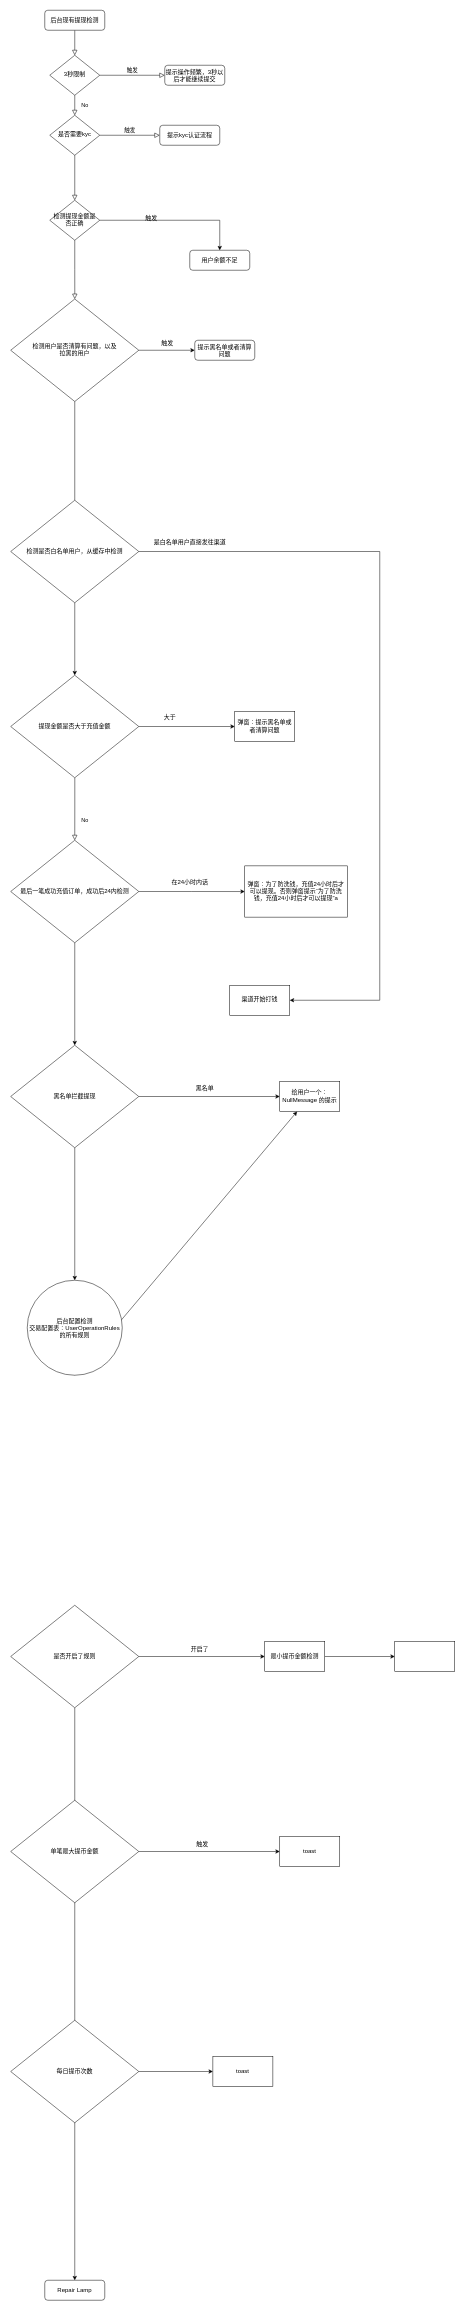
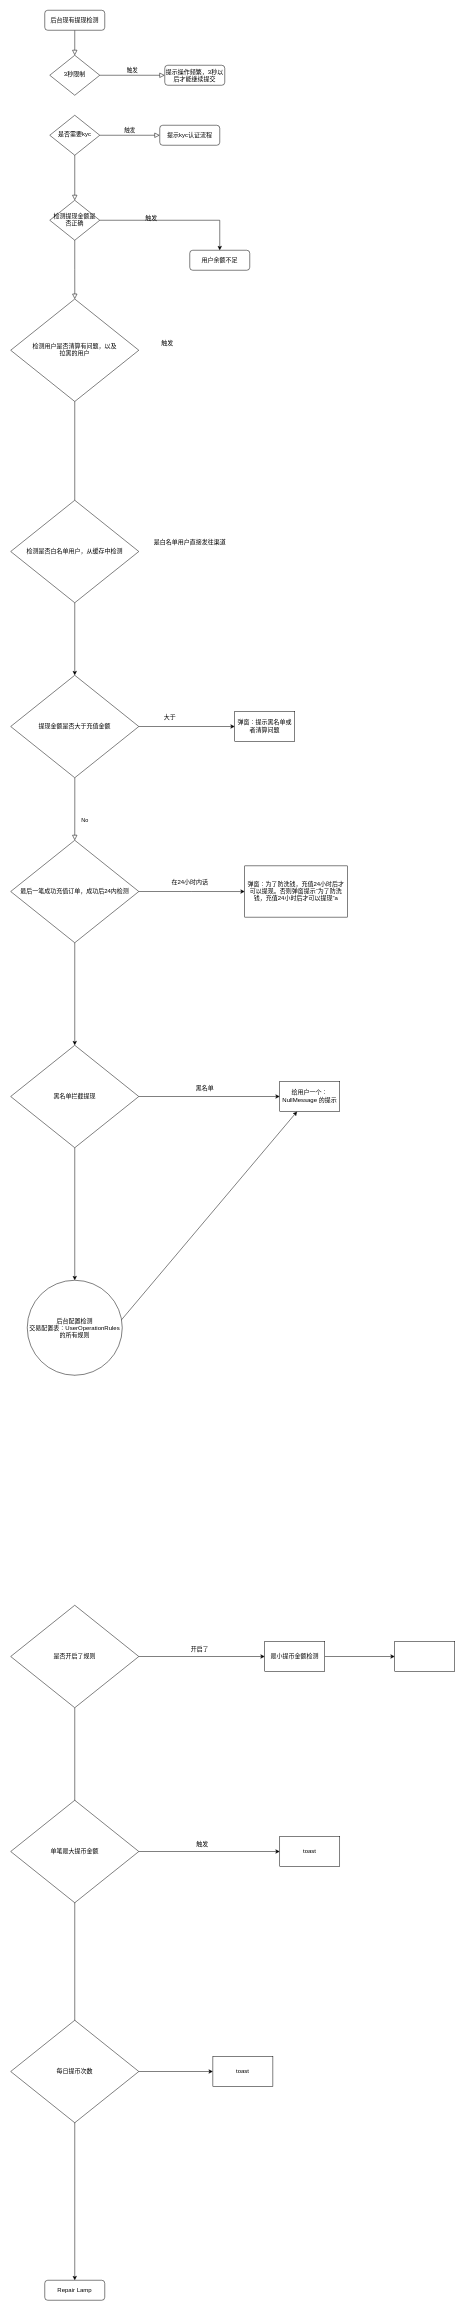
  <mxCell id="0" />
  <mxCell id="1" parent="0" />
  <mxCell id="2" value="" style="rounded=0;html=1;jettySize=auto;orthogonalLoop=1;fontSize=11;endArrow=block;endFill=0;endSize=8;strokeWidth=1;shadow=0;labelBackgroundColor=none;edgeStyle=orthogonalEdgeStyle;" parent="1" source="3" target="6" edge="1"><mxGeometry relative="1" as="geometry" /></mxCell>
  <mxCell id="3" value="后台现有提现检测" style="rounded=1;whiteSpace=wrap;html=1;fontSize=12;glass=0;strokeWidth=1;shadow=0;" parent="1" vertex="1"><mxGeometry x="89" y="20" width="120" height="40" as="geometry" /></mxCell>
- <mxCell id="4" value="No" style="rounded=0;html=1;jettySize=auto;orthogonalLoop=1;fontSize=11;endArrow=block;endFill=0;endSize=8;strokeWidth=1;shadow=0;labelBackgroundColor=none;edgeStyle=orthogonalEdgeStyle;" parent="1" source="6" target="10" edge="1"><mxGeometry y="20" relative="1" as="geometry"><mxPoint as="offset" /></mxGeometry></mxCell>
  <mxCell id="5" value="触发" style="edgeStyle=orthogonalEdgeStyle;rounded=0;html=1;jettySize=auto;orthogonalLoop=1;fontSize=11;endArrow=block;endFill=0;endSize=8;strokeWidth=1;shadow=0;labelBackgroundColor=none;" parent="1" source="6" target="7" edge="1"><mxGeometry y="10" relative="1" as="geometry"><mxPoint as="offset" /></mxGeometry></mxCell>
  <mxCell id="6" value="3秒限制" style="rhombus;whiteSpace=wrap;html=1;shadow=0;fontFamily=Helvetica;fontSize=12;align=center;strokeWidth=1;spacing=6;spacingTop=-4;" parent="1" vertex="1"><mxGeometry x="99" y="110" width="100" height="80" as="geometry" /></mxCell>
  <mxCell id="7" value="提示操作频繁，3秒以后才能继续提交" style="rounded=1;whiteSpace=wrap;html=1;fontSize=12;glass=0;strokeWidth=1;shadow=0;" parent="1" vertex="1"><mxGeometry x="329" y="130" width="120" height="40" as="geometry" /></mxCell>
  <mxCell id="8" value="No" style="rounded=0;html=1;jettySize=auto;orthogonalLoop=1;fontSize=11;endArrow=block;endFill=0;endSize=8;strokeWidth=1;shadow=0;labelBackgroundColor=none;edgeStyle=orthogonalEdgeStyle;entryX=0.5;entryY=0;entryDx=0;entryDy=0;" parent="1" source="28" target="32" edge="1"><mxGeometry x="0.336" y="20" relative="1" as="geometry"><mxPoint as="offset" /><mxPoint x="199" y="1650" as="targetPoint" /></mxGeometry></mxCell>
  <mxCell id="9" value="触发" style="edgeStyle=orthogonalEdgeStyle;rounded=0;html=1;jettySize=auto;orthogonalLoop=1;fontSize=11;endArrow=block;endFill=0;endSize=8;strokeWidth=1;shadow=0;labelBackgroundColor=none;" parent="1" source="10" target="12" edge="1"><mxGeometry y="10" relative="1" as="geometry"><mxPoint as="offset" /></mxGeometry></mxCell>
  <mxCell id="10" value="是否需要kyc" style="rhombus;whiteSpace=wrap;html=1;shadow=0;fontFamily=Helvetica;fontSize=12;align=center;strokeWidth=1;spacing=6;spacingTop=-4;" parent="1" vertex="1"><mxGeometry x="99" y="230" width="100" height="80" as="geometry" /></mxCell>
  <mxCell id="11" value="Repair Lamp" style="rounded=1;whiteSpace=wrap;html=1;fontSize=12;glass=0;strokeWidth=1;shadow=0;" parent="1" vertex="1"><mxGeometry x="89.02" y="4560" width="120" height="40" as="geometry" /></mxCell>
  <mxCell id="12" value="提示kyc认证流程" style="rounded=1;whiteSpace=wrap;html=1;fontSize=12;glass=0;strokeWidth=1;shadow=0;" parent="1" vertex="1"><mxGeometry x="319" y="250" width="120" height="40" as="geometry" /></mxCell>
  <mxCell id="13" value="" style="rounded=0;html=1;jettySize=auto;orthogonalLoop=1;fontSize=11;endArrow=block;endFill=0;endSize=8;strokeWidth=1;shadow=0;labelBackgroundColor=none;edgeStyle=orthogonalEdgeStyle;" edge="1" parent="1" source="10" target="15"><mxGeometry x="0.333" y="20" relative="1" as="geometry"><mxPoint as="offset" /><mxPoint x="149" y="310" as="sourcePoint" /><mxPoint x="149" y="485" as="targetPoint" /></mxGeometry></mxCell>
  <mxCell id="14" value="" style="edgeStyle=orthogonalEdgeStyle;rounded=0;orthogonalLoop=1;jettySize=auto;html=1;" edge="1" parent="1" source="15" target="16"><mxGeometry relative="1" as="geometry" /></mxCell>
  <mxCell id="15" value="检测提现金额是否正确" style="rhombus;whiteSpace=wrap;html=1;shadow=0;fontFamily=Helvetica;fontSize=12;align=center;strokeWidth=1;spacing=6;spacingTop=-4;" vertex="1" parent="1"><mxGeometry x="99" y="400" width="100" height="80" as="geometry" /></mxCell>
  <mxCell id="16" value="用户余额不足" style="rounded=1;whiteSpace=wrap;html=1;fontSize=12;glass=0;strokeWidth=1;shadow=0;" vertex="1" parent="1"><mxGeometry x="379" y="500" width="120" height="40" as="geometry" /></mxCell>
  <mxCell id="17" value="触发" style="text;html=1;align=center;verticalAlign=middle;resizable=0;points=[];autosize=1;strokeColor=none;fillColor=none;" vertex="1" parent="1"><mxGeometry x="277.13" y="420" width="50" height="30" as="geometry" /></mxCell>
- <mxCell id="18" value="" style="edgeStyle=orthogonalEdgeStyle;rounded=0;orthogonalLoop=1;jettySize=auto;html=1;" edge="1" parent="1" source="19" target="20"><mxGeometry relative="1" as="geometry" /></mxCell>
  <mxCell id="19" value="检测用户是否清算有问题，以及&lt;br&gt;拉黑的用户" style="rhombus;whiteSpace=wrap;html=1;shadow=0;fontFamily=Helvetica;fontSize=12;align=center;strokeWidth=1;spacing=6;spacingTop=-4;" vertex="1" parent="1"><mxGeometry x="20.88" y="597.5" width="256.25" height="205" as="geometry" /></mxCell>
- <mxCell id="20" value="提示黑名单或者清算问题" style="rounded=1;whiteSpace=wrap;html=1;fontSize=12;glass=0;strokeWidth=1;shadow=0;" vertex="1" parent="1"><mxGeometry x="389" y="680" width="120" height="40" as="geometry" /></mxCell>
  <mxCell id="21" value="触发" style="text;html=1;align=center;verticalAlign=middle;resizable=0;points=[];autosize=1;strokeColor=none;fillColor=none;" vertex="1" parent="1"><mxGeometry x="309" y="670" width="50" height="30" as="geometry" /></mxCell>
- <mxCell id="22" value="" style="edgeStyle=orthogonalEdgeStyle;rounded=0;orthogonalLoop=1;jettySize=auto;html=1;" edge="1" parent="1" source="23" target="24"><mxGeometry relative="1" as="geometry"><Array as="points"><mxPoint x="759" y="1103" /><mxPoint x="759" y="2000" /></Array></mxGeometry></mxCell>
  <mxCell id="23" value="检测是否白名单用户，从缓存中检测&lt;br&gt;" style="rhombus;whiteSpace=wrap;html=1;shadow=0;fontFamily=Helvetica;fontSize=12;align=center;strokeWidth=1;spacing=6;spacingTop=-4;" vertex="1" parent="1"><mxGeometry x="20.88" y="1000" width="256.25" height="205" as="geometry" /></mxCell>
- <mxCell id="24" value="渠道开始打钱" style="whiteSpace=wrap;html=1;shadow=0;strokeWidth=1;spacing=6;spacingTop=-4;" vertex="1" parent="1"><mxGeometry x="459.005" y="1970" width="120" height="60" as="geometry" /></mxCell>
  <mxCell id="25" value="是白名单用户直接发往渠道" style="text;html=1;align=center;verticalAlign=middle;resizable=0;points=[];autosize=1;strokeColor=none;fillColor=none;" vertex="1" parent="1"><mxGeometry x="294" y="1068" width="170" height="30" as="geometry" /></mxCell>
  <mxCell id="26" value="" style="rounded=0;html=1;jettySize=auto;orthogonalLoop=1;fontSize=11;endArrow=block;endFill=0;endSize=8;strokeWidth=1;shadow=0;labelBackgroundColor=none;edgeStyle=orthogonalEdgeStyle;" edge="1" parent="1" source="15" target="19"><mxGeometry x="0.336" y="20" relative="1" as="geometry"><mxPoint as="offset" /><mxPoint x="149" y="480" as="sourcePoint" /><mxPoint x="239" y="980" as="targetPoint" /></mxGeometry></mxCell>
  <mxCell id="27" value="" style="edgeStyle=orthogonalEdgeStyle;rounded=0;orthogonalLoop=1;jettySize=auto;html=1;" edge="1" parent="1" source="28" target="29"><mxGeometry relative="1" as="geometry" /></mxCell>
  <mxCell id="28" value="提现金额是否大于充值金额" style="rhombus;whiteSpace=wrap;html=1;shadow=0;fontFamily=Helvetica;fontSize=12;align=center;strokeWidth=1;spacing=6;spacingTop=-4;" vertex="1" parent="1"><mxGeometry x="20.88" y="1350" width="256.25" height="205" as="geometry" /></mxCell>
  <mxCell id="29" value="弹窗：提示黑名单或者清算问题" style="whiteSpace=wrap;html=1;shadow=0;strokeWidth=1;spacing=6;spacingTop=-4;" vertex="1" parent="1"><mxGeometry x="469.005" y="1422.5" width="120" height="60" as="geometry" /></mxCell>
  <mxCell id="30" value="大于" style="text;html=1;align=center;verticalAlign=middle;resizable=0;points=[];autosize=1;strokeColor=none;fillColor=none;" vertex="1" parent="1"><mxGeometry x="314" y="1418" width="50" height="30" as="geometry" /></mxCell>
  <mxCell id="31" value="" style="edgeStyle=orthogonalEdgeStyle;rounded=0;orthogonalLoop=1;jettySize=auto;html=1;" edge="1" parent="1" source="32" target="36"><mxGeometry relative="1" as="geometry" /></mxCell>
  <mxCell id="32" value="最后一笔成功充值订单，成功后24内检测" style="rhombus;whiteSpace=wrap;html=1;shadow=0;fontFamily=Helvetica;fontSize=12;align=center;strokeWidth=1;spacing=6;spacingTop=-4;" vertex="1" parent="1"><mxGeometry x="20.88" y="1680" width="256.25" height="205" as="geometry" /></mxCell>
  <mxCell id="33" value="" style="endArrow=classic;html=1;rounded=0;exitX=0.5;exitY=1;exitDx=0;exitDy=0;" edge="1" parent="1" source="23" target="28"><mxGeometry width="50" height="50" relative="1" as="geometry"><mxPoint x="259" y="1220" as="sourcePoint" /><mxPoint x="309" y="1170" as="targetPoint" /></mxGeometry></mxCell>
  <mxCell id="34" value="" style="endArrow=classic;html=1;rounded=0;exitX=0.5;exitY=1;exitDx=0;exitDy=0;entryX=0.5;entryY=0;entryDx=0;entryDy=0;" edge="1" parent="1" source="44" target="11"><mxGeometry width="50" height="50" relative="1" as="geometry"><mxPoint x="259.01" y="2600" as="sourcePoint" /><mxPoint x="309.01" y="2550" as="targetPoint" /></mxGeometry></mxCell>
  <mxCell id="35" value="" style="endArrow=none;html=1;rounded=0;exitX=0.5;exitY=1;exitDx=0;exitDy=0;entryX=0.5;entryY=0;entryDx=0;entryDy=0;" edge="1" parent="1" source="19" target="23"><mxGeometry width="50" height="50" relative="1" as="geometry"><mxPoint x="259" y="690" as="sourcePoint" /><mxPoint x="309" y="640" as="targetPoint" /></mxGeometry></mxCell>
  <mxCell id="36" value="弹窗：为了防洗钱，充值24小时后才可以提现。否则弹窗提示“为了防洗钱，充值24小时后才可以提现”a" style="whiteSpace=wrap;html=1;shadow=0;strokeWidth=1;spacing=6;spacingTop=-4;" vertex="1" parent="1"><mxGeometry x="489" y="1731.25" width="205" height="102.5" as="geometry" /></mxCell>
  <mxCell id="37" value="在24小时内话" style="text;html=1;align=center;verticalAlign=middle;resizable=0;points=[];autosize=1;strokeColor=none;fillColor=none;" vertex="1" parent="1"><mxGeometry x="329" y="1748" width="100" height="30" as="geometry" /></mxCell>
  <mxCell id="38" value="" style="edgeStyle=orthogonalEdgeStyle;rounded=0;orthogonalLoop=1;jettySize=auto;html=1;" edge="1" parent="1" source="39" target="40"><mxGeometry relative="1" as="geometry" /></mxCell>
  <mxCell id="39" value="黑名单拦截提现" style="rhombus;whiteSpace=wrap;html=1;shadow=0;fontFamily=Helvetica;fontSize=12;align=center;strokeWidth=1;spacing=6;spacingTop=-4;" vertex="1" parent="1"><mxGeometry x="20.87" y="2090" width="256.25" height="205" as="geometry" /></mxCell>
  <mxCell id="40" value="给用户一个：NullMessage 的提示" style="whiteSpace=wrap;html=1;shadow=0;strokeWidth=1;spacing=6;spacingTop=-4;" vertex="1" parent="1"><mxGeometry x="559.005" y="2162.5" width="120" height="60" as="geometry" /></mxCell>
  <mxCell id="41" value="黑名单" style="text;html=1;align=center;verticalAlign=middle;resizable=0;points=[];autosize=1;strokeColor=none;fillColor=none;" vertex="1" parent="1"><mxGeometry x="379" y="2160" width="60" height="30" as="geometry" /></mxCell>
  <mxCell id="42" value="" style="endArrow=classic;html=1;rounded=0;exitX=0.5;exitY=1;exitDx=0;exitDy=0;" edge="1" parent="1" source="55" target="40"><mxGeometry width="50" height="50" relative="1" as="geometry"><mxPoint x="149" y="1885" as="sourcePoint" /><mxPoint x="149" y="3370" as="targetPoint" /></mxGeometry></mxCell>
  <mxCell id="43" value="" style="edgeStyle=orthogonalEdgeStyle;rounded=0;orthogonalLoop=1;jettySize=auto;html=1;" edge="1" parent="1" source="44" target="46"><mxGeometry relative="1" as="geometry" /></mxCell>
  <mxCell id="44" value="是否开启了规则" style="rhombus;whiteSpace=wrap;html=1;shadow=0;fontFamily=Helvetica;fontSize=12;align=center;strokeWidth=1;spacing=6;spacingTop=-4;" vertex="1" parent="1"><mxGeometry x="20.88" y="3210" width="256.25" height="205" as="geometry" /></mxCell>
  <mxCell id="45" value="" style="edgeStyle=orthogonalEdgeStyle;rounded=0;orthogonalLoop=1;jettySize=auto;html=1;" edge="1" parent="1" source="46" target="57"><mxGeometry relative="1" as="geometry" /></mxCell>
  <mxCell id="46" value="最小提币金额检测" style="whiteSpace=wrap;html=1;shadow=0;strokeWidth=1;spacing=6;spacingTop=-4;" vertex="1" parent="1"><mxGeometry x="528.995" y="3282.5" width="120" height="60" as="geometry" /></mxCell>
  <mxCell id="47" value="" style="edgeStyle=orthogonalEdgeStyle;rounded=0;orthogonalLoop=1;jettySize=auto;html=1;" edge="1" parent="1" source="48" target="49"><mxGeometry relative="1" as="geometry" /></mxCell>
  <mxCell id="48" value="单笔最大提币金额" style="rhombus;whiteSpace=wrap;html=1;shadow=0;fontFamily=Helvetica;fontSize=12;align=center;strokeWidth=1;spacing=6;spacingTop=-4;" vertex="1" parent="1"><mxGeometry x="20.89" y="3600" width="256.25" height="205" as="geometry" /></mxCell>
  <mxCell id="49" value="toast" style="whiteSpace=wrap;html=1;shadow=0;strokeWidth=1;spacing=6;spacingTop=-4;" vertex="1" parent="1"><mxGeometry x="559.015" y="3672.5" width="120" height="60" as="geometry" /></mxCell>
  <mxCell id="50" value="触发" style="text;html=1;align=center;verticalAlign=middle;resizable=0;points=[];autosize=1;strokeColor=none;fillColor=none;" vertex="1" parent="1"><mxGeometry x="379.01" y="3672.5" width="50" height="30" as="geometry" /></mxCell>
  <mxCell id="51" value="" style="edgeStyle=orthogonalEdgeStyle;rounded=0;orthogonalLoop=1;jettySize=auto;html=1;" edge="1" parent="1" source="52" target="53"><mxGeometry relative="1" as="geometry" /></mxCell>
  <mxCell id="52" value="每日提币次数" style="rhombus;whiteSpace=wrap;html=1;shadow=0;fontFamily=Helvetica;fontSize=12;align=center;strokeWidth=1;spacing=6;spacingTop=-4;" vertex="1" parent="1"><mxGeometry x="20.9" y="4040" width="256.25" height="205" as="geometry" /></mxCell>
  <mxCell id="53" value="toast" style="whiteSpace=wrap;html=1;shadow=0;strokeWidth=1;spacing=6;spacingTop=-4;" vertex="1" parent="1"><mxGeometry x="425.275" y="4112.5" width="120" height="60" as="geometry" /></mxCell>
  <mxCell id="54" value="" style="endArrow=classic;html=1;rounded=0;exitX=0.5;exitY=1;exitDx=0;exitDy=0;entryX=0.5;entryY=0;entryDx=0;entryDy=0;" edge="1" parent="1" source="32" target="39"><mxGeometry width="50" height="50" relative="1" as="geometry"><mxPoint x="149" y="1885" as="sourcePoint" /><mxPoint x="149" y="3210" as="targetPoint" /></mxGeometry></mxCell>
  <mxCell id="55" value="后台配置检测&lt;br&gt;交易配置表：UserOperationRules&lt;br&gt;的所有规则" style="ellipse;whiteSpace=wrap;html=1;aspect=fixed;" vertex="1" parent="1"><mxGeometry x="54" y="2560" width="190" height="190" as="geometry" /></mxCell>
  <mxCell id="56" value="" style="endArrow=classic;html=1;rounded=0;exitX=0.5;exitY=1;exitDx=0;exitDy=0;entryX=0.5;entryY=0;entryDx=0;entryDy=0;" edge="1" parent="1" source="39" target="55"><mxGeometry width="50" height="50" relative="1" as="geometry"><mxPoint x="119" y="2380" as="sourcePoint" /><mxPoint x="169" y="2330" as="targetPoint" /></mxGeometry></mxCell>
  <mxCell id="57" value="" style="whiteSpace=wrap;html=1;shadow=0;strokeWidth=1;spacing=6;spacingTop=-4;" vertex="1" parent="1"><mxGeometry x="789.005" y="3282.5" width="120" height="60" as="geometry" /></mxCell>
  <mxCell id="58" value="开启了" style="text;html=1;align=center;verticalAlign=middle;resizable=0;points=[];autosize=1;strokeColor=none;fillColor=none;" vertex="1" parent="1"><mxGeometry x="369.01" y="3282.5" width="60" height="30" as="geometry" /></mxCell>
